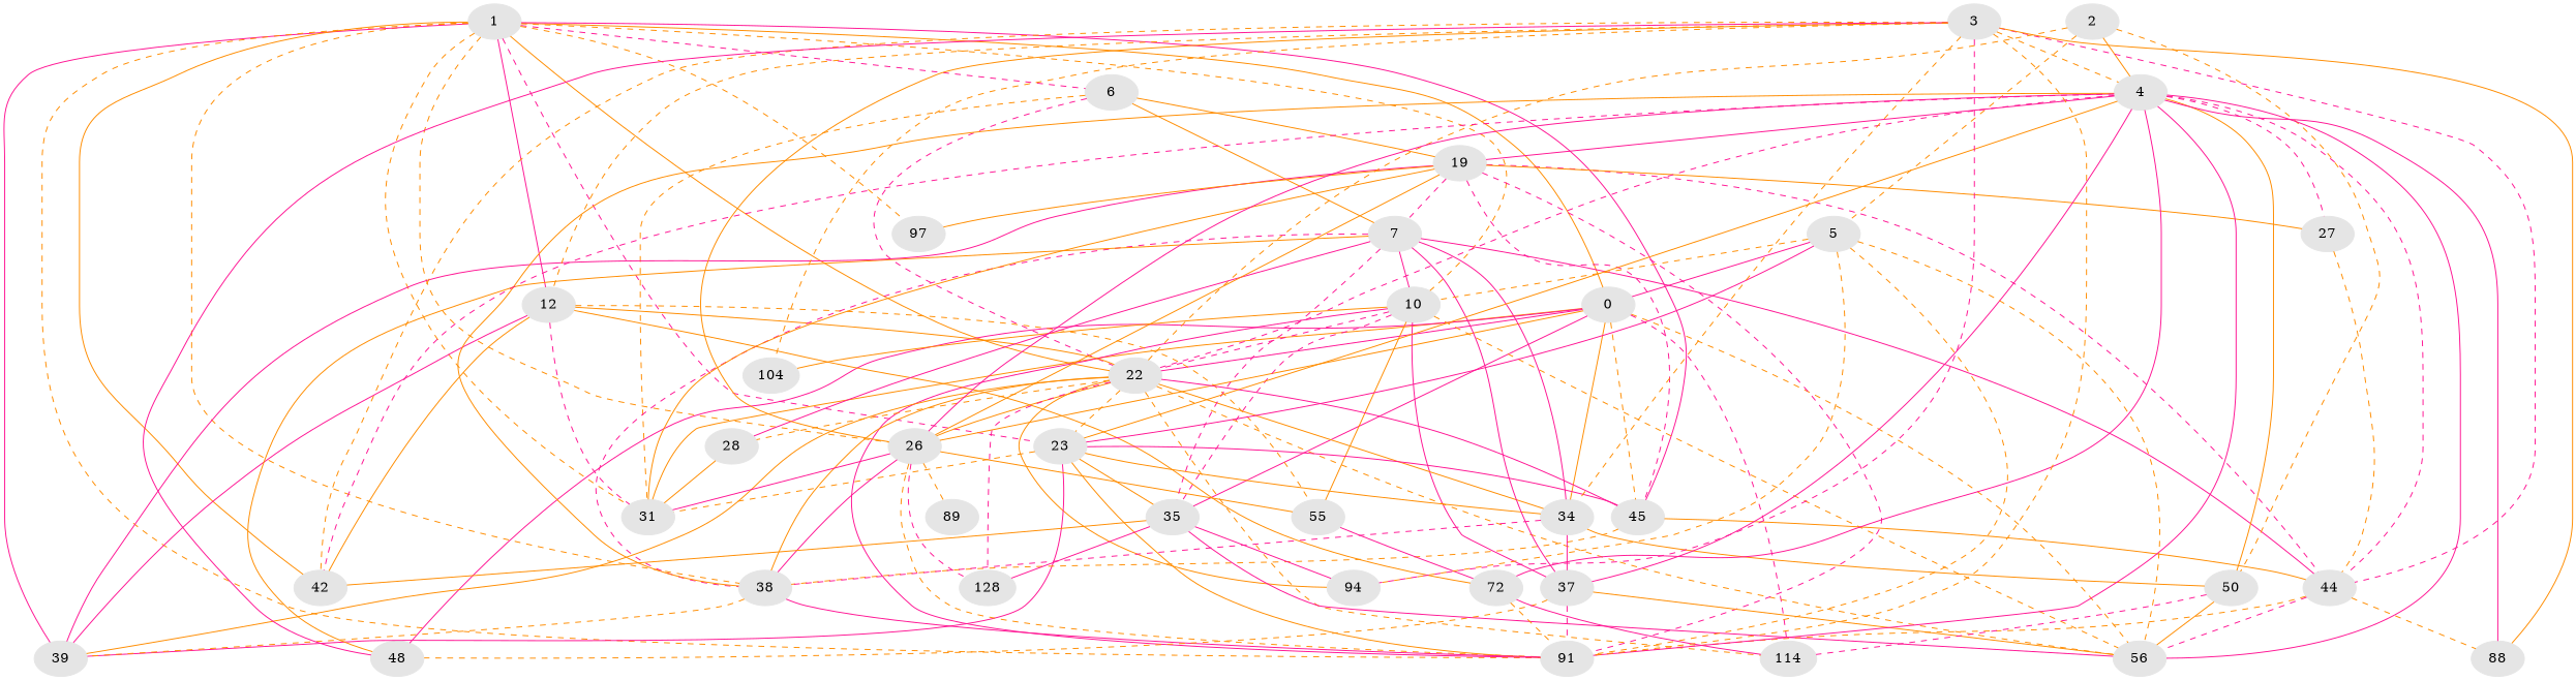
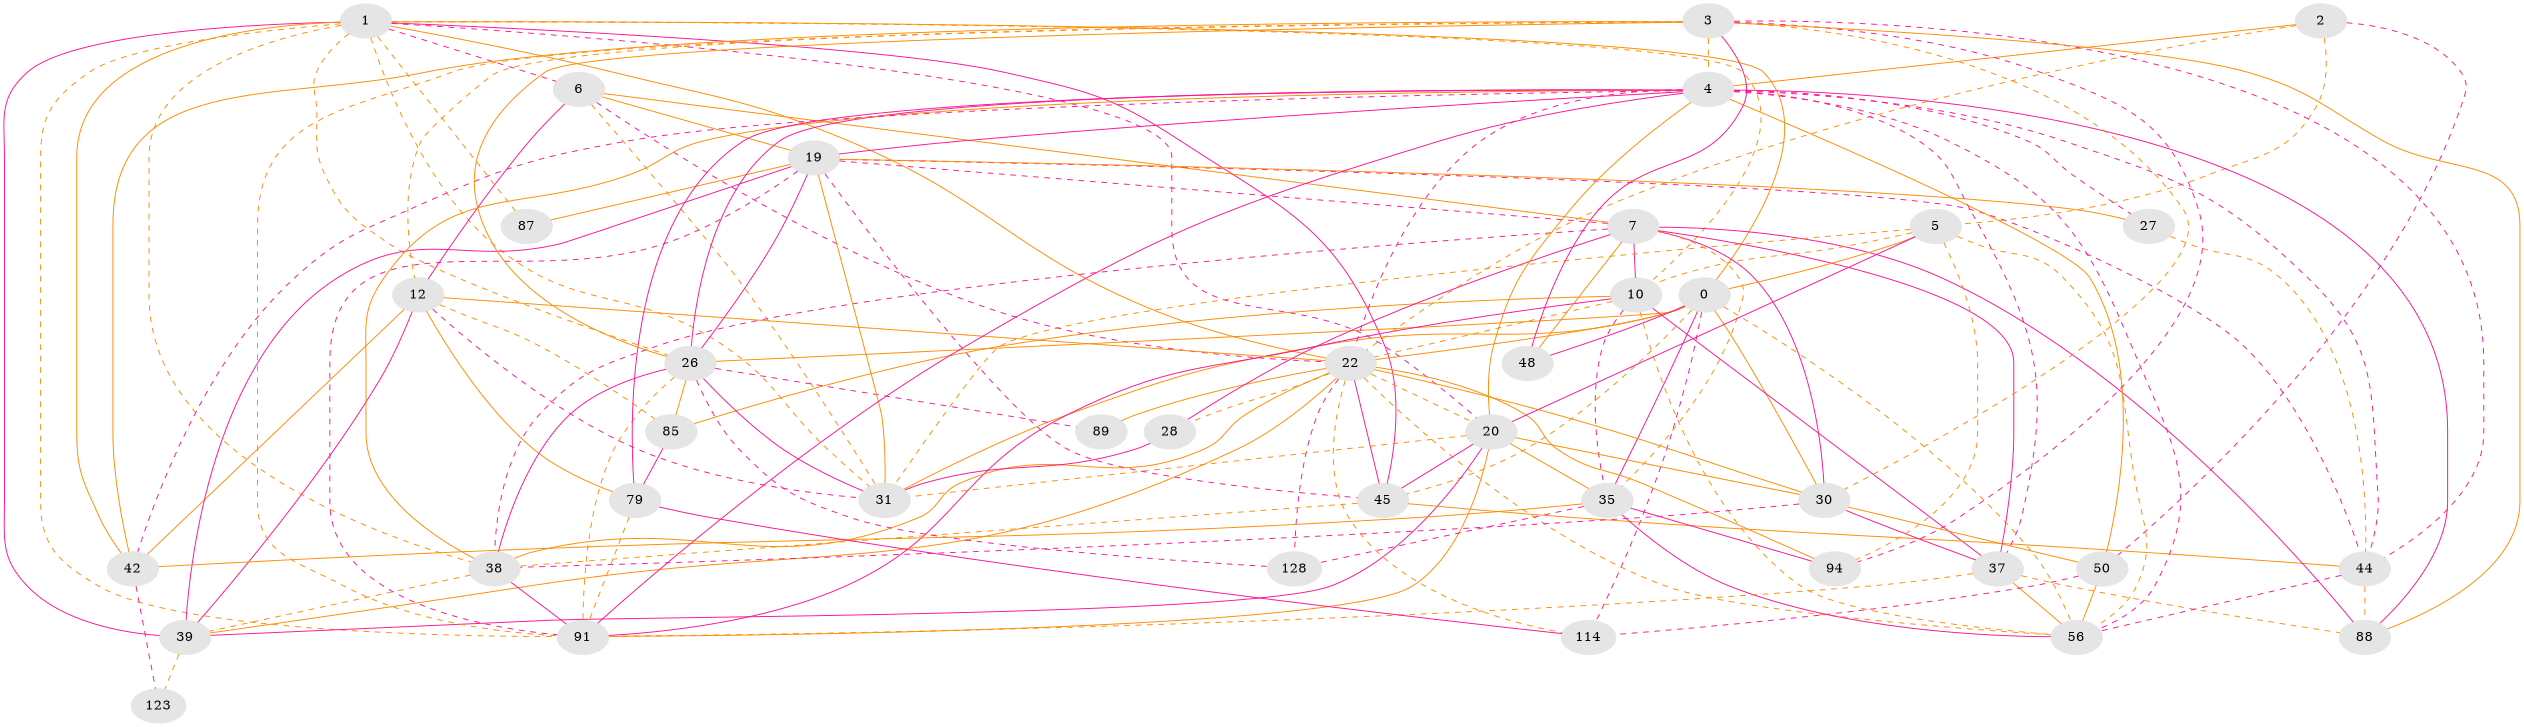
  graph {
    node [color=gray90 style=filled]
    edge [color=darkorange style=solid]
    1 [super="+13+20+15"]
    6 [super="+139"]
    n3 [label=0 super="+77+24+59"]
    10 [super="+16+93"]
    12 [super="+36+112"]
    22 [super="+49+90"]
-   23 [super="+40+43"]
+   23 [super="+40+43" label=20]
    n8 [label=45 super="+78+98"]
    26 [super="+105+34+137+54"]
    31 [super="+58"]
    38 [super="+61+68"]
    39 [super="+41"]
    42 [super="+65+136"]
    91 [super="+95+119"]
-   97
+   97 [label=87]
    7 [super="+18+32+125+133"]
    19 [super="+62+126"]
-   30 [super="+135+53" label=34]
+   30 [super="+135+53"]
    48 [super="+71"]
    56 [super="+121+67"]
    35 [super="+45+99"]
    114
-   104
    37 [super="+117+110"]
-   55 [super="+69"]
-   79 [super="+92+96" label=72]
+   55 [super="+69" label=85]
+   79 [super="+92+96"]
    94 [super="+103"]
    28
    89
    n30 [label=128]
    44 [super="+82+76"]
+   123 [super="+130"]
    2 [super="+17+85"]
    4 [super="+52+86+33"]
    5 [super="+106+84+9"]
    50 [super="+140"]
    88
    27 [super="+70+63"]
    3 [super="+142+60+21+127"]
    1 -- 6 [color=deeppink style=dashed]
    1 -- n3
    1 -- 10 [style=dashed]
-   1 -- 12 [color=deeppink]
+   6 -- 12 [color=deeppink]
    1 -- 22
    1 -- 23 [color=deeppink style=dashed]
    1 -- n8 [color=deeppink weight=2]
    1 -- 26 [style=dashed]
    1 -- 31 [style=dashed]
    1 -- 38 [style=dashed]
    1 -- 39 [color=deeppink weight=3]
    1 -- 42
    1 -- 91 [style=dashed]
    1 -- 97 [style=dashed]
    6 -- 22 [color=deeppink style=dashed]
    6 -- 31 [style=dashed]
    6 -- 7 [weight=2]
    6 -- 19
-   n3 -- 22 [color=deeppink]
+   n3 -- 22
    n3 -- n8 [style=dashed weight=2]
    n3 -- 26 [weight=3]
    n3 -- 31
    n3 -- 30
    n3 -- 48 [color=deeppink]
    n3 -- 56 [style=dashed]
    n3 -- 35 [color=deeppink]
    n3 -- 114 [color=deeppink style=dashed]
-   10 -- 22 [color=deeppink style=dashed]
+   10 -- 22 [style=dashed]
    10 -- 91 [color=deeppink]
    10 -- 56 [style=dashed]
    10 -- 35 [color=deeppink style=dashed]
-   10 -- 104
    10 -- 37 [color=deeppink]
    10 -- 55
    12 -- 22
    12 -- 31 [color=deeppink style=dashed]
    12 -- 39 [color=deeppink]
    12 -- 42
    12 -- 55 [style=dashed]
    12 -- 79
    22 -- 23 [style=dashed]
    22 -- n8 [color=deeppink weight=3]
    22 -- 38
    22 -- 39
    22 -- 30
    22 -- 56 [style=dashed]
    22 -- 114 [style=dashed]
    22 -- 94
    22 -- 28 [style=dashed]
-   22 -- 26
+   22 -- 89
    22 -- n30 [color=deeppink style=dashed]
    23 -- n8 [color=deeppink]
    23 -- 31 [style=dashed]
    23 -- 39 [color=deeppink]
    23 -- 91
    23 -- 30
    23 -- 35
    n8 -- 38 [style=dashed weight=2]
    n8 -- 44
    26 -- 31 [color=deeppink]
    26 -- 38 [color=deeppink]
    26 -- 91 [style=dashed weight=2]
    26 -- 55
-   26 -- 89 [style=dashed]
+   26 -- 89 [color=deeppink style=dashed]
    26 -- n30 [color=deeppink style=dashed]
    38 -- 39 [style=dashed]
    38 -- 91 [color=deeppink weight=2]
+   39 -- 123 [style=dashed]
+   42 -- 123 [color=deeppink style=dashed]
    7 -- 10 [color=deeppink]
    7 -- 38 [color=deeppink style=dashed]
    7 -- 30 [color=deeppink weight=2]
    7 -- 48
-   7 -- 35 [color=deeppink style=dashed]
+   7 -- 35 [style=dashed]
    7 -- 37 [color=deeppink]
    7 -- 28 [color=deeppink]
-   7 -- 44 [color=deeppink]
+   7 -- 88 [color=deeppink]
    19 -- n8 [color=deeppink style=dashed]
-   19 -- 26
+   19 -- 26 [color=deeppink]
    19 -- 31
    19 -- 39 [color=deeppink]
    19 -- 91 [color=deeppink style=dashed weight=2]
    19 -- 97
    19 -- 7 [color=deeppink style=dashed]
    19 -- 44 [color=deeppink style=dashed]
    19 -- 27
    30 -- 38 [color=deeppink style=dashed]
    30 -- 37 [color=deeppink]
    30 -- 50
    35 -- 42
    35 -- 56 [color=deeppink]
    35 -- 94 [color=deeppink]
-   35 -- n30 [color=deeppink]
-   37 -- 91 [color=deeppink style=dashed]
-   37 -- 48 [style=dashed]
+   35 -- n30 [color=deeppink style=dashed]
+   37 -- 91 [style=dashed]
+   37 -- 88 [style=dashed]
    37 -- 56
    55 -- 79 [color=deeppink]
    79 -- 91 [style=dashed]
    79 -- 114 [color=deeppink]
-   28 -- 31
-   44 -- 91 [style=dashed weight=2]
+   28 -- 31 [color=deeppink]
    44 -- 56 [color=deeppink style=dashed]
    44 -- 88 [style=dashed]
    2 -- 22 [style=dashed]
    2 -- 4
    2 -- 5 [style=dashed]
-   2 -- 50 [style=dashed]
+   2 -- 50 [color=deeppink style=dashed]
    4 -- 22 [color=deeppink style=dashed]
    4 -- 23
    4 -- 26 [color=deeppink]
    4 -- 38
    4 -- 42 [color=deeppink style=dashed]
    4 -- 91 [color=deeppink weight=2]
    4 -- 19 [color=deeppink]
-   4 -- 56 [color=deeppink weight=2]
-   4 -- 37 [color=deeppink]
+   4 -- 56 [color=deeppink style=dashed weight=2]
+   4 -- 37 [color=deeppink style=dashed]
    4 -- 79 [color=deeppink]
    4 -- 44 [color=deeppink style=dashed]
    4 -- 50
    4 -- 88 [color=deeppink]
    4 -- 27 [color=deeppink style=dashed]
-   5 -- n3 [color=deeppink weight=2]
+   5 -- n3 [weight=2]
    5 -- 10 [style=dashed]
    5 -- 23 [color=deeppink]
-   5 -- 91 [style=dashed]
+   5 -- 31 [style=dashed]
    5 -- 56 [style=dashed]
    5 -- 94 [style=dashed]
    50 -- 56
    50 -- 114 [color=deeppink style=dashed]
    27 -- 44 [style=dashed]
    3 -- 12 [style=dashed]
    3 -- 26
-   3 -- 42 [style=dashed]
+   3 -- 42
    3 -- 91 [style=dashed]
    3 -- 30 [style=dashed]
    3 -- 48 [color=deeppink]
-   3 -- 104 [style=dashed]
    3 -- 94 [color=deeppink style=dashed]
    3 -- 44 [color=deeppink style=dashed]
    3 -- 4 [style=dashed weight=3]
    3 -- 88
  }
